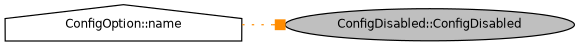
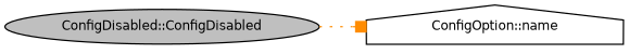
  digraph {
    rankdir=LR
    node [color=black fontname=Helvetica fontsize=10 style=filled]
    n1 [fillcolor=grey75 fontcolor=black height=0.2 label="ConfigDisabled::ConfigDisabled" shape=ellipse width=0.4]
    n2 [fillcolor=white height=0.2 label="ConfigOption::name" shape=house width=0.4]
-   n2 -> n1 [color=darkorange fontname=Helvetica fontsize=10 labelfontname=Helvetica labelfontsize=10 style=dotted arrowhead=box]
+   n1 -> n2 [color=darkorange fontname=Helvetica fontsize=10 labelfontname=Helvetica labelfontsize=10 style=dotted arrowhead=box]
  }
